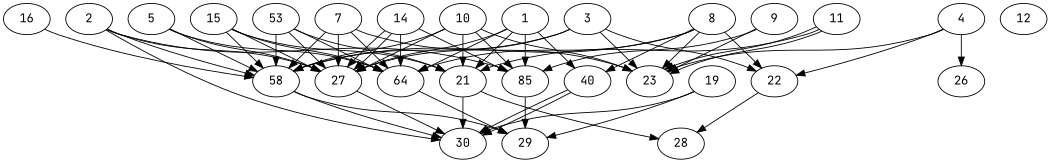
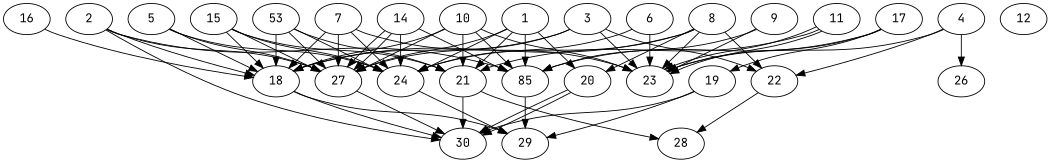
  digraph {
    fontname="JetBrains Mono"
    node [alpha=0.04 fontname="JetBrains Mono"]
    edge [fontname="JetBrains Mono"]
    1 [alpha=0.00 expect_size=39971840]
-   20 [alpha=0.12 expect_size=23822336 label=40]
+   20 [alpha=0.12 expect_size=23822336]
    21 [alpha=0.14 expect_size=40998912]
-   24 [alpha=0.13 expect_size=11685888 label=64]
+   24 [alpha=0.13 expect_size=11685888]
    n5 [alpha=0.02 expect_size=23291904 label=85]
    27 [alpha=0.17 expect_size=21738496]
    30 [expect_size=26108928]
    28 [alpha=0.02 expect_size=37166080]
    29 [alpha=0.14 expect_size=15207424]
    2 [alpha=0.12 expect_size=23553024]
-   18 [alpha=0.11 expect_size=28362752 label=58]
+   18 [alpha=0.11 expect_size=28362752]
    3 [alpha=0.16 expect_size=31324160]
    22 [alpha=0.03 expect_size=40858624]
    23 [expect_size=37528576]
    4 [alpha=0.17 expect_size=23795712]
    26 [alpha=0.13 expect_size=44255232]
    5 [alpha=0.09 expect_size=8328192]
+   6 [alpha=0.16 expect_size=7087104]
    7 [alpha=0.10 expect_size=36099072]
    8 [alpha=0.15 expect_size=9153536]
    9 [expect_size=20892672]
    10 [alpha=0.07 expect_size=48122880]
    11 [alpha=0.20 expect_size=25592832]
    12 [alpha=0.19 expect_size=26321920]
    n25 [alpha=0.09 expect_size=7614464 label=53]
    14 [alpha=0.05 expect_size=44909568]
    15 [alpha=0.09 expect_size=38408192]
    16 [alpha=0.10 expect_size=12270592]
+   17 [alpha=0.07 expect_size=50785280]
    19 [alpha=0.05 expect_size=15406080]
    1 -> 20
    1 -> 21
    1 -> 24
    1 -> n5
    1 -> 27
    20 -> 30
    20 -> 30
    21 -> 30
    21 -> 28
    24 -> 29
    n5 -> 29
    27 -> 30
    2 -> n5
    2 -> 27
    2 -> 30
    2 -> 18
    18 -> 30
    18 -> 29
    3 -> 27
    3 -> 18
    3 -> 22
    3 -> 23
    22 -> 28
    4 -> 22
    4 -> 23
    4 -> 26
    5 -> 24
    5 -> 27
    5 -> 18
+   6 -> 24
+   6 -> 23
    7 -> 24
    7 -> 27
    7 -> 18
    7 -> 23
    8 -> 20
    8 -> 24
    8 -> 18
    8 -> 22
    8 -> 23
    9 -> n5
    9 -> 23
    10 -> 21
    10 -> n5
    10 -> 27
    10 -> 18
    10 -> 23
    11 -> 21
    11 -> 23
    11 -> 23
    n25 -> 21
    n25 -> 24
    n25 -> 27
    n25 -> 18
    14 -> 24
    14 -> n5
    14 -> 27
    14 -> 27
    15 -> 21
    15 -> 24
    15 -> 27
    15 -> 18
    16 -> 18
+   17 -> n5
+   17 -> 23
+   17 -> 19
    19 -> 30
    19 -> 29
  }
